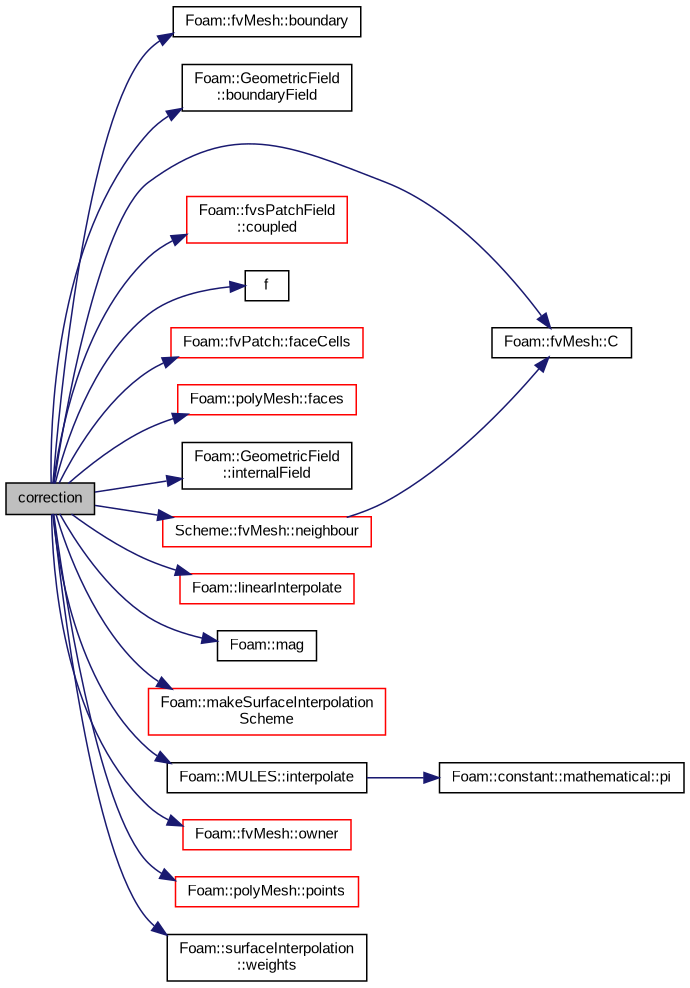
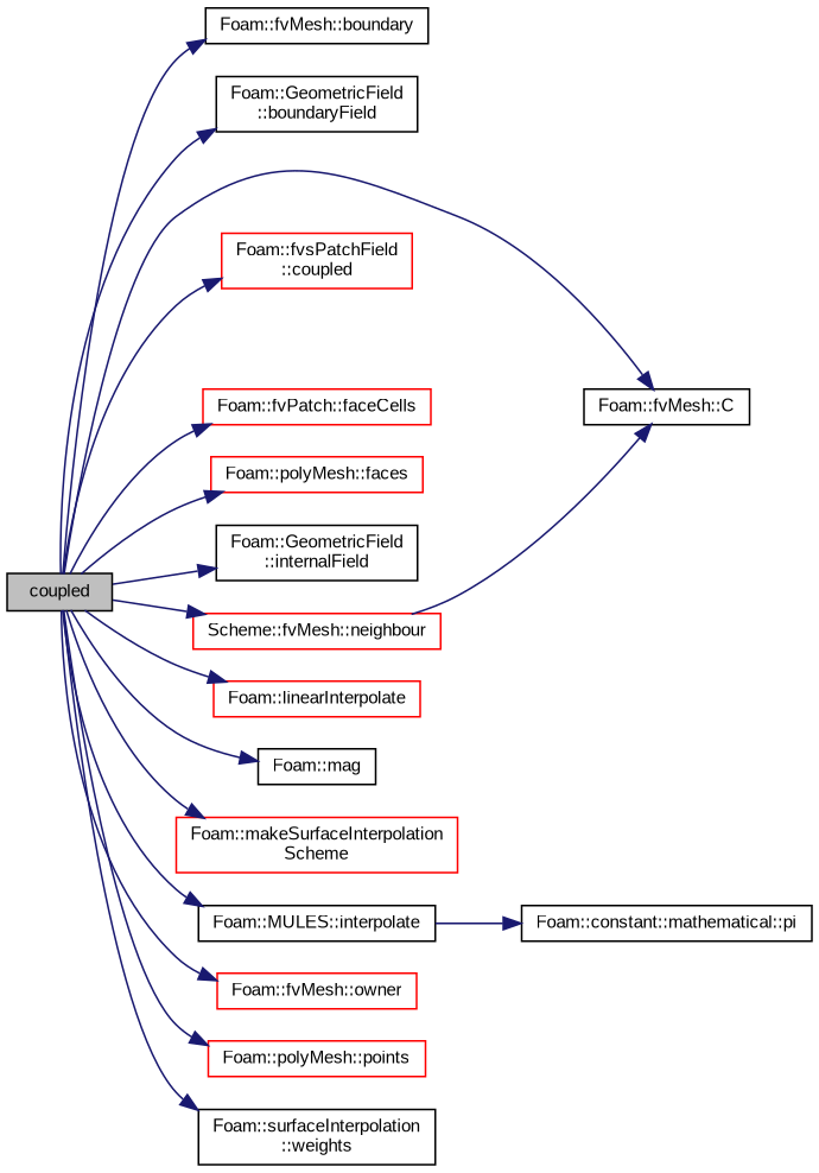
  digraph {
    fontname="Liberation Sans"
    rankdir=LR
    node [color=black fontname="Liberation Sans" fontsize=10 shape=record]
    edge [color=midnightblue fontname="Liberation Sans" fontsize=10 labelfontname=FreeSans labelfontsize=10 style=solid]
-   n1 [fillcolor=grey75 fontcolor=black height=0.2 label=correction style=filled width=0.4]
+   n1 [fillcolor=grey75 fontcolor=black height=0.2 label=coupled style=filled width=0.4]
    n2 [height=0.2 label="Foam::fvMesh::boundary" width=0.4]
    n3 [height=0.2 label="Foam::GeometricField\l::boundaryField" width=0.4]
    n4 [height=0.2 label="Foam::fvMesh::C" width=0.4]
    n5 [color=red height=0.2 label="Foam::fvsPatchField\l::coupled" width=0.4]
-   n6 [height=0.2 label=f width=0.4]
    n7 [color=red height=0.2 label="Foam::fvPatch::faceCells" width=0.4]
    n8 [color=red height=0.2 label="Foam::polyMesh::faces" width=0.4]
    n9 [height=0.2 label="Foam::GeometricField\l::internalField" width=0.4]
    n10 [height=0.2 label="Foam::MULES::interpolate" width=0.4]
    n11 [color=red height=0.2 label="Foam::linearInterpolate" width=0.4]
    n12 [height=0.2 label="Foam::mag" width=0.4]
    n13 [color=red height=0.2 label="Foam::makeSurfaceInterpolation\lScheme" width=0.4]
    n14 [color=red height=0.2 label="Scheme::fvMesh::neighbour" width=0.4]
    n15 [color=red height=0.2 label="Foam::fvMesh::owner" width=0.4]
    n16 [color=red height=0.2 label="Foam::polyMesh::points" width=0.4]
    n17 [height=0.2 label="Foam::surfaceInterpolation\l::weights" width=0.4]
    n18 [height=0.2 label="Foam::constant::mathematical::pi" width=0.4]
    n1 -> n2
    n1 -> n3
    n1 -> n4
    n1 -> n5
-   n1 -> n6
    n1 -> n7
    n1 -> n8
    n1 -> n9
    n1 -> n10
    n1 -> n11
    n1 -> n12
    n1 -> n13
    n1 -> n14
    n1 -> n15
    n1 -> n16
    n1 -> n17
    n10 -> n18
    n14 -> n4
  }
